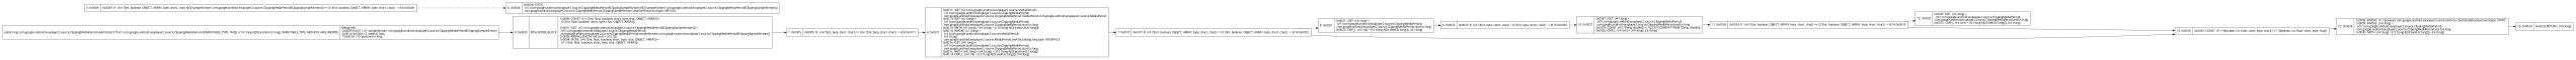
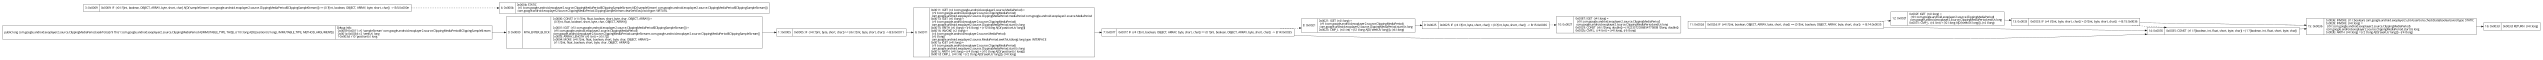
  digraph {
    fontname="Open Sans"
    rankdir=LR
    node [fontname="Open Sans" shape=record]
    edge [fontname="Open Sans"]
    n1 [label="{0\:\ 0x0000|MTH_ENTER_BLOCK\l|0x0000: CONST  (r1 I:?[int, float, boolean, short, byte, char, OBJECT, ARRAY]) = \l  (0 ?[int, float, boolean, short, byte, char, OBJECT, ARRAY])\l \l0x0001: IGET  (r5 I:com.google.android.exoplayer2.source.ClippingMediaPeriod$ClippingSampleStream[]) = \l  (r9 I:com.google.android.exoplayer2.source.ClippingMediaPeriod)\l com.google.android.exoplayer2.source.ClippingMediaPeriod.sampleStreams com.google.android.exoplayer2.source.ClippingMediaPeriod$ClippingSampleStream[] \l0x0003: ARRAY_LENGTH  (r6 I:int) = (r5 I:?[]) \l0x0004: MOVE  (r4 I:?[int, float, boolean, short, byte, char, OBJECT, ARRAY]) = \l  (r1 I:?[int, float, boolean, short, byte, char, OBJECT, ARRAY])\l \l}"]
    n2 [label="{1\:\ 0x0005|0x0005: IF  (r4 I:?[int, byte, short, char]) \>= (r6 I:?[int, byte, short, char])  \-\> B:6:0x0011 \l}"]
    n3 [label="{6\:\ 0x0011|0x0011: IGET  (r4 I:com.google.android.exoplayer2.source.MediaPeriod) = \l  (r9 I:com.google.android.exoplayer2.source.ClippingMediaPeriod)\l com.google.android.exoplayer2.source.ClippingMediaPeriod.mediaPeriod com.google.android.exoplayer2.source.MediaPeriod \l0x0013: IGET  (r6 I:long) = \l  (r9 I:com.google.android.exoplayer2.source.ClippingMediaPeriod)\l com.google.android.exoplayer2.source.ClippingMediaPeriod.startUs long \l0x0015: ARITH  (r6 I:long) = (r6 I:long) + (r10 I:long A[D('positionUs' long)]) \l0x6016: INVOKE  (r2 I:long) = \l  (r4 I:com.google.android.exoplayer2.source.MediaPeriod)\l  (r6 I:long)\l com.google.android.exoplayer2.source.MediaPeriod.seekToUs(long):long type: INTERFACE \l0x001a: IGET  (r4 I:long) = \l  (r9 I:com.google.android.exoplayer2.source.ClippingMediaPeriod)\l com.google.android.exoplayer2.source.ClippingMediaPeriod.startUs long \l0x001c: ARITH  (r4 I:long) = (r4 I:long) + (r10 I:long A[D('positionUs' long)]) \l0x001d: CMP_L  (r4 I:int) = (r2 I:long A[D('seekUs' long)]), (r4 I:long) \l}"]
    n4 [label="{7\:\ 0x001f|0x001f: IF  (r4 I:?[int, boolean, OBJECT, ARRAY, byte, short, char]) == (0 ?[int, boolean, OBJECT, ARRAY, byte, short, char])  \-\> B:14:0x0035 \l}"]
    n5 [label="{3\:\ 0x0009|0x0009: IF  (r0 I:?[int, boolean, OBJECT, ARRAY, byte, short, char] A[D('sampleStream' com.google.android.exoplayer2.source.ClippingMediaPeriod$ClippingSampleStream)]) == (0 ?[int, boolean, OBJECT, ARRAY, byte, short, char])  \-\> B:5:0x000e \l}"]
    n6 [label="{4\:\ 0x000b|0x000b: STATIC  \l  (r0 I:com.google.android.exoplayer2.source.ClippingMediaPeriod$ClippingSampleStream A[D('sampleStream' com.google.android.exoplayer2.source.ClippingMediaPeriod$ClippingSampleStream)])\l com.google.android.exoplayer2.source.ClippingMediaPeriod.ClippingSampleStream.clearSentEos():void type: VIRTUAL \l}"]
    n7 [label="{8\:\ 0x0021|0x0021: IGET  (r4 I:long) = \l  (r9 I:com.google.android.exoplayer2.source.ClippingMediaPeriod)\l com.google.android.exoplayer2.source.ClippingMediaPeriod.startUs long \l0x0023: CMP_L  (r4 I:int) = (r2 I:long A[D('seekUs' long)]), (r4 I:long) \l}"]
    n8 [label="{14\:\ 0x0035|0x0035: CONST  (r1 I:?[boolean, int, float, short, byte, char]) = (1 ?[boolean, int, float, short, byte, char]) \l}"]
    n9 [label="{9\:\ 0x0025|0x0025: IF  (r4 I:?[int, byte, short, char]) \< (0 ?[int, byte, short, char])  \-\> B:15:0x0036 \l}"]
    n10 [label="{15\:\ 0x0036|0x0036: INVOKE  (r1 I:boolean) com.google.android.exoplayer2.util.Assertions.checkState(boolean):void type: STATIC \l0x0039: INVOKE  (r4 I:long) = \l  (r9 I:com.google.android.exoplayer2.source.ClippingMediaPeriod)\l com.google.android.exoplayer2.source.ClippingMediaPeriod.startUs long \l0x003b: ARITH  (r4 I:long) = (r2 I:long A[D('seekUs' long)]) \- (r4 I:long) \l}"]
    n11 [label="{10\:\ 0x0027|0x0087: IGET  (r4 I:long) = \l  (r9 I:com.google.android.exoplayer2.source.ClippingMediaPeriod)\l com.google.android.exoplayer2.source.ClippingMediaPeriod.endUs long \l0x0029: CONST  (r6 I:?[long, double]) = (\-9223372036854775808 ?[long, double]) \l0x002b: CMP_L  (r4 I:int) = (r4 I:long), (r6 I:long) \l}"]
    n12 [label="{11\:\ 0x002d|0x002d: IF  (r4 I:?[int, boolean, OBJECT, ARRAY, byte, short, char]) == (0 ?[int, boolean, OBJECT, ARRAY, byte, short, char])  \-\> B:14:0x0035 \l}"]
    n13 [label="{16\:\ 0x003d|0x003d: RETURN  (r4 I:long) \l}"]
    n14 [label="{12\:\ 0x002f|0x002f: IGET  (r4 I:long) = \l  (r9 I:com.google.android.exoplayer2.source.ClippingMediaPeriod)\l com.google.android.exoplayer2.source.ClippingMediaPeriod.endUs long \l0x0031: CMP_L  (r4 I:int) = (r2 I:long A[D('seekUs' long)]), (r4 I:long) \l}"]
+   n15 [label="{13\:\ 0x0033|0x0033: IF  (r4 I:?[int, byte, short, char]) \> (0 ?[int, byte, short, char])  \-\> B:15:0x0036 \l}"]
    n16 [label="{public long com.google.android.exoplayer2.source.ClippingMediaPeriod.seekToUs((r9 'this' I:com.google.android.exoplayer2.source.ClippingMediaPeriod A[IMMUTABLE_TYPE, THIS]), (r10 I:long A[D('positionUs' long), IMMUTABLE_TYPE, METHOD_ARGUMENT]))  | Debug Info:\l  0x0009\-0x0011: r0 'sampleStream' com.google.android.exoplayer2.source.ClippingMediaPeriod$ClippingSampleStream\l  0x001a\-0x003d: r2 'seekUs' long\l  ?\-0x003d: r10 'positionUs' long\l}"]
    n1 -> n2
    n2 -> n3
    n3 -> n4
    n4 -> n7 [style=dashed]
    n4 -> n8
    n5 -> n6 [style=dashed]
    n7 -> n9
    n8 -> n10
    n9 -> n11 [style=dashed]
    n10 -> n13
-   n11 -> n12
    n12 -> n8
    n12 -> n14 [style=dashed]
+   n14 -> n15
+   n15 -> n8 [style=dashed]
+   n15 -> n10
    n16 -> n1
  }
